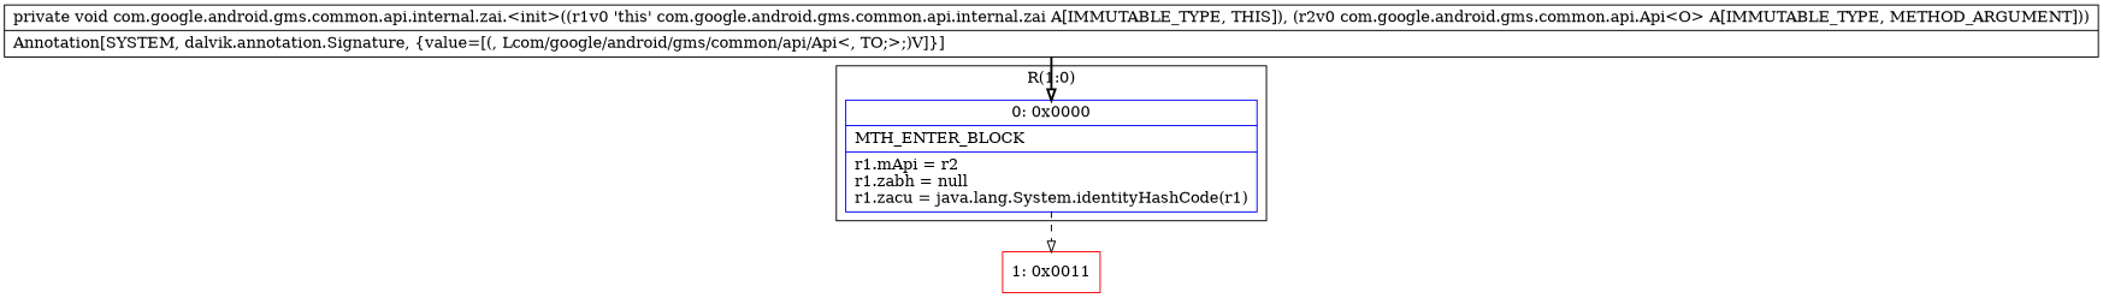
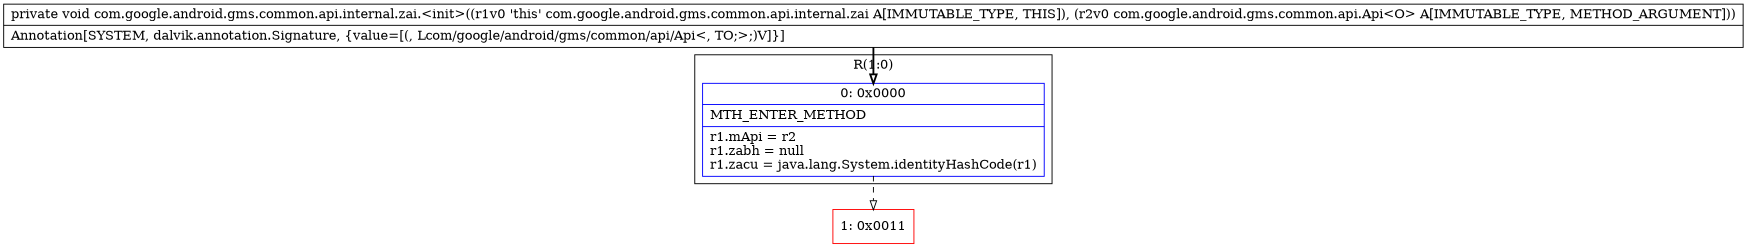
  digraph {
    node [shape=record]
    edge [arrowhead=onormal]
-   n1 [color=blue label="{0\:\ 0x0000|MTH_ENTER_BLOCK\l|r1.mApi = r2\lr1.zabh = null\lr1.zacu = java.lang.System.identityHashCode(r1)\l}"]
+   n1 [color=blue label="{0\:\ 0x0000|MTH_ENTER_METHOD\l|r1.mApi = r2\lr1.zabh = null\lr1.zacu = java.lang.System.identityHashCode(r1)\l}"]
    n2 [color=red label="{1\:\ 0x0011}"]
    n3 [label="{private void com.google.android.gms.common.api.internal.zai.\<init\>((r1v0 'this' com.google.android.gms.common.api.internal.zai A[IMMUTABLE_TYPE, THIS]), (r2v0 com.google.android.gms.common.api.Api\<O\> A[IMMUTABLE_TYPE, METHOD_ARGUMENT]))  | Annotation[SYSTEM, dalvik.annotation.Signature, \{value=[(, Lcom\/google\/android\/gms\/common\/api\/Api\<, TO;\>;)V]\}]\l}"]
    subgraph cluster_1 {
      label="R(1:0)"
      n1
    }
    n1 -> n2 [style=dashed]
    n3 -> n1 [style=bold]
  }
